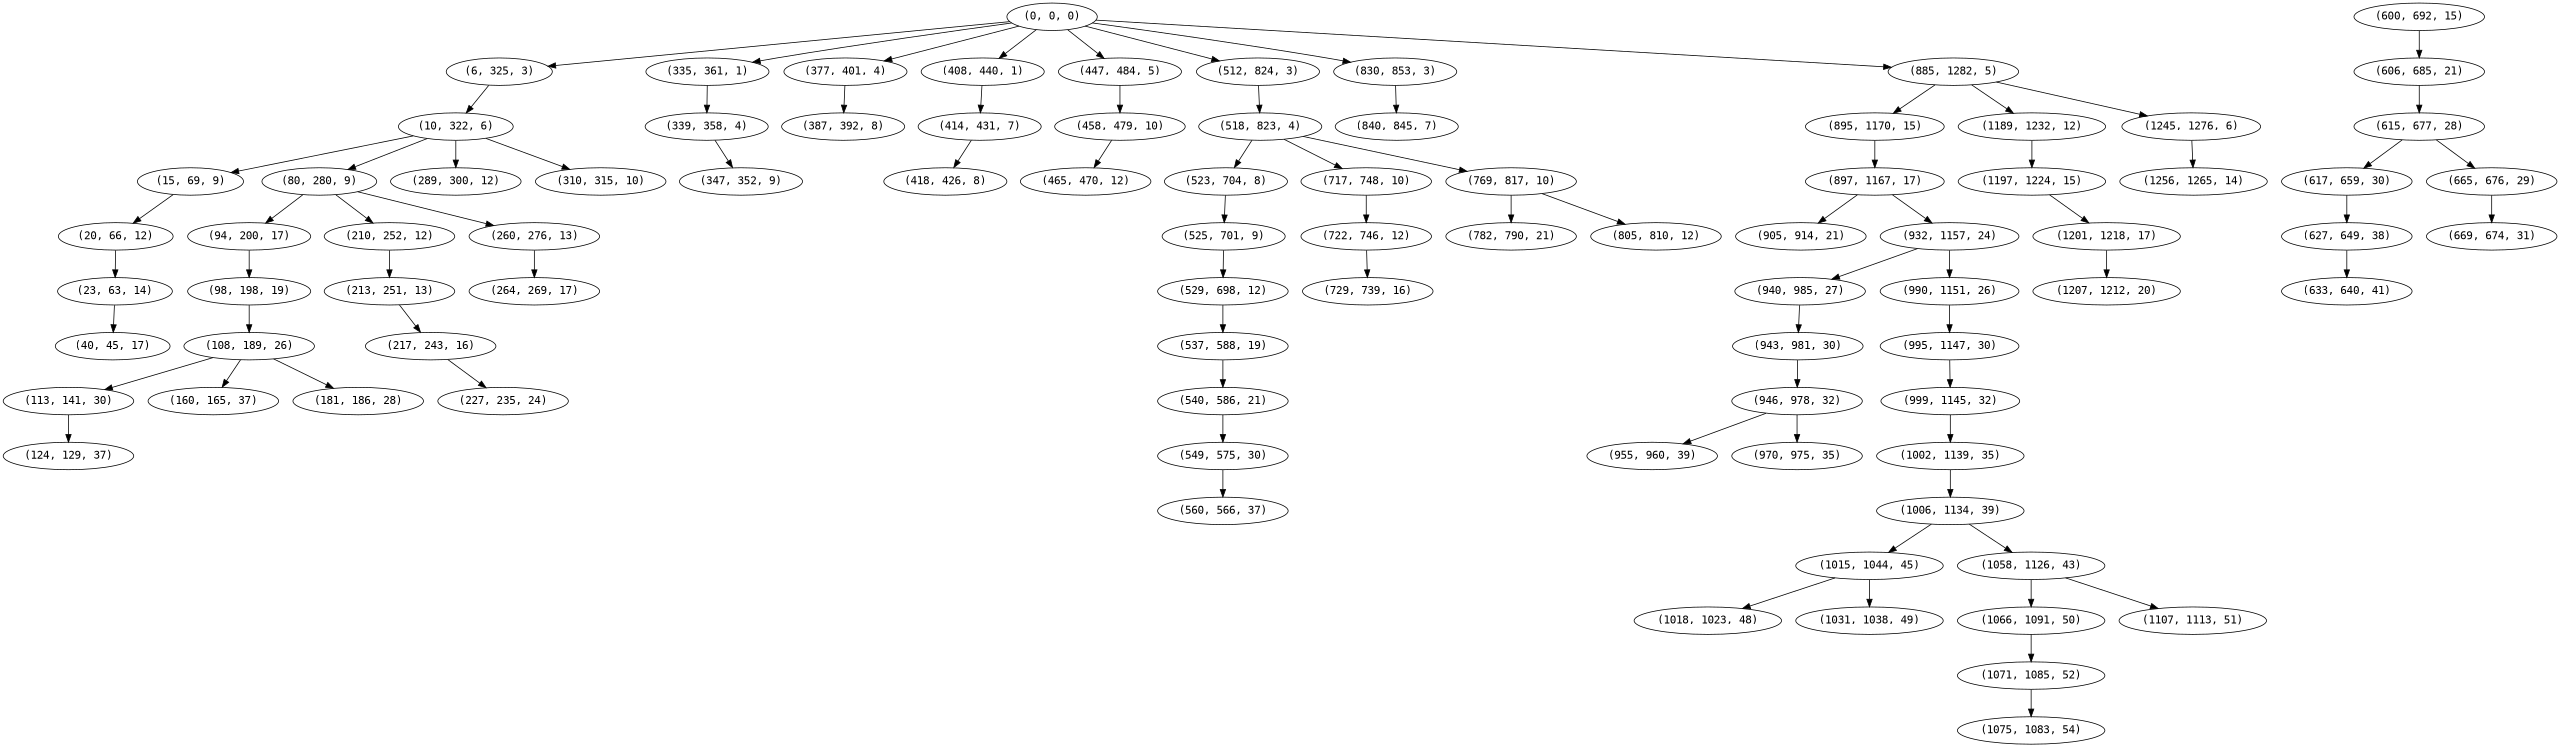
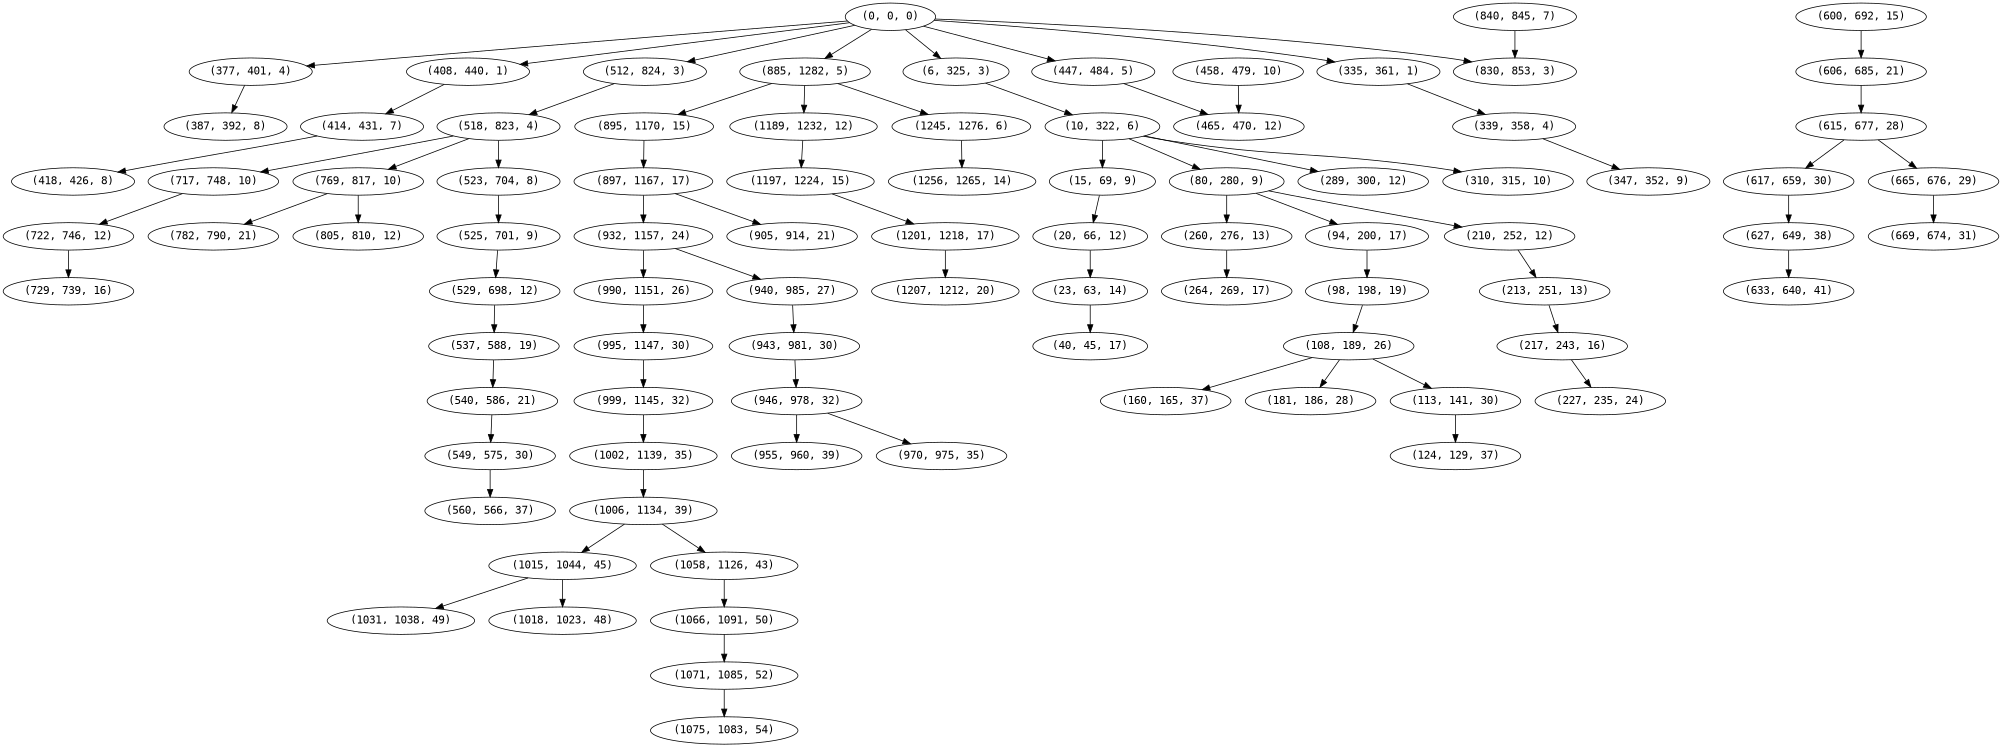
  digraph {
    fontname="DejaVu Sans Mono"
    node [fontname="DejaVu Sans Mono"]
    edge [fontname="DejaVu Sans Mono"]
    "(0, 0, 0)"
    "(6, 325, 3)"
    "(335, 361, 1)"
    "(377, 401, 4)"
    "(408, 440, 1)"
    "(447, 484, 5)"
    "(512, 824, 3)"
    "(830, 853, 3)"
    "(885, 1282, 5)"
    "(10, 322, 6)"
    "(339, 358, 4)"
    "(387, 392, 8)"
    "(414, 431, 7)"
    "(458, 479, 10)"
    "(518, 823, 4)"
    "(840, 845, 7)"
    "(895, 1170, 15)"
    "(1189, 1232, 12)"
    "(1245, 1276, 6)"
    "(15, 69, 9)"
    "(80, 280, 9)"
    "(289, 300, 12)"
    "(310, 315, 10)"
    "(20, 66, 12)"
    "(94, 200, 17)"
    "(210, 252, 12)"
    "(260, 276, 13)"
    "(23, 63, 14)"
    "(40, 45, 17)"
    "(98, 198, 19)"
    "(213, 251, 13)"
    "(264, 269, 17)"
    "(108, 189, 26)"
    "(113, 141, 30)"
    "(160, 165, 37)"
    "(181, 186, 28)"
    "(124, 129, 37)"
    "(217, 243, 16)"
    "(227, 235, 24)"
    "(347, 352, 9)"
    "(418, 426, 8)"
    "(465, 470, 12)"
    "(523, 704, 8)"
    "(717, 748, 10)"
    "(769, 817, 10)"
    "(525, 701, 9)"
    "(722, 746, 12)"
    "(782, 790, 21)"
    "(805, 810, 12)"
    "(529, 698, 12)"
    "(537, 588, 19)"
    "(540, 586, 21)"
    "(600, 692, 15)"
    "(606, 685, 21)"
    "(549, 575, 30)"
    "(560, 566, 37)"
    "(615, 677, 28)"
    "(617, 659, 30)"
    "(665, 676, 29)"
    "(627, 649, 38)"
    "(669, 674, 31)"
    "(633, 640, 41)"
    "(729, 739, 16)"
    "(897, 1167, 17)"
    "(1197, 1224, 15)"
    "(1256, 1265, 14)"
    "(905, 914, 21)"
    "(932, 1157, 24)"
    "(940, 985, 27)"
    "(990, 1151, 26)"
    "(943, 981, 30)"
    "(995, 1147, 30)"
    "(946, 978, 32)"
    "(955, 960, 39)"
    "(970, 975, 35)"
    "(999, 1145, 32)"
    "(1002, 1139, 35)"
    "(1006, 1134, 39)"
    "(1015, 1044, 45)"
    "(1058, 1126, 43)"
    "(1018, 1023, 48)"
    "(1031, 1038, 49)"
    "(1066, 1091, 50)"
-   "(1107, 1113, 51)"
    "(1071, 1085, 52)"
    "(1075, 1083, 54)"
    "(1201, 1218, 17)"
    "(1207, 1212, 20)"
    "(0, 0, 0)" -> "(6, 325, 3)"
    "(0, 0, 0)" -> "(335, 361, 1)"
    "(0, 0, 0)" -> "(377, 401, 4)"
    "(0, 0, 0)" -> "(408, 440, 1)"
    "(0, 0, 0)" -> "(447, 484, 5)"
    "(0, 0, 0)" -> "(512, 824, 3)"
    "(0, 0, 0)" -> "(830, 853, 3)"
    "(0, 0, 0)" -> "(885, 1282, 5)"
    "(6, 325, 3)" -> "(10, 322, 6)"
    "(335, 361, 1)" -> "(339, 358, 4)"
    "(377, 401, 4)" -> "(387, 392, 8)"
    "(408, 440, 1)" -> "(414, 431, 7)"
-   "(447, 484, 5)" -> "(458, 479, 10)"
+   "(447, 484, 5)" -> "(465, 470, 12)"
    "(512, 824, 3)" -> "(518, 823, 4)"
-   "(830, 853, 3)" -> "(840, 845, 7)"
+   "(840, 845, 7)" -> "(830, 853, 3)"
    "(885, 1282, 5)" -> "(895, 1170, 15)"
    "(885, 1282, 5)" -> "(1189, 1232, 12)"
    "(885, 1282, 5)" -> "(1245, 1276, 6)"
    "(10, 322, 6)" -> "(15, 69, 9)"
    "(10, 322, 6)" -> "(80, 280, 9)"
    "(10, 322, 6)" -> "(289, 300, 12)"
    "(10, 322, 6)" -> "(310, 315, 10)"
    "(339, 358, 4)" -> "(347, 352, 9)"
    "(414, 431, 7)" -> "(418, 426, 8)"
    "(458, 479, 10)" -> "(465, 470, 12)"
    "(518, 823, 4)" -> "(523, 704, 8)"
    "(518, 823, 4)" -> "(717, 748, 10)"
    "(518, 823, 4)" -> "(769, 817, 10)"
    "(895, 1170, 15)" -> "(897, 1167, 17)"
    "(1189, 1232, 12)" -> "(1197, 1224, 15)"
    "(1245, 1276, 6)" -> "(1256, 1265, 14)"
    "(15, 69, 9)" -> "(20, 66, 12)"
    "(80, 280, 9)" -> "(94, 200, 17)"
    "(80, 280, 9)" -> "(210, 252, 12)"
    "(80, 280, 9)" -> "(260, 276, 13)"
    "(20, 66, 12)" -> "(23, 63, 14)"
    "(94, 200, 17)" -> "(98, 198, 19)"
    "(210, 252, 12)" -> "(213, 251, 13)"
    "(260, 276, 13)" -> "(264, 269, 17)"
    "(23, 63, 14)" -> "(40, 45, 17)"
    "(98, 198, 19)" -> "(108, 189, 26)"
    "(213, 251, 13)" -> "(217, 243, 16)"
    "(108, 189, 26)" -> "(113, 141, 30)"
    "(108, 189, 26)" -> "(160, 165, 37)"
    "(108, 189, 26)" -> "(181, 186, 28)"
    "(113, 141, 30)" -> "(124, 129, 37)"
    "(217, 243, 16)" -> "(227, 235, 24)"
    "(523, 704, 8)" -> "(525, 701, 9)"
    "(717, 748, 10)" -> "(722, 746, 12)"
    "(769, 817, 10)" -> "(782, 790, 21)"
    "(769, 817, 10)" -> "(805, 810, 12)"
    "(525, 701, 9)" -> "(529, 698, 12)"
    "(722, 746, 12)" -> "(729, 739, 16)"
    "(529, 698, 12)" -> "(537, 588, 19)"
    "(537, 588, 19)" -> "(540, 586, 21)"
    "(540, 586, 21)" -> "(549, 575, 30)"
    "(600, 692, 15)" -> "(606, 685, 21)"
    "(606, 685, 21)" -> "(615, 677, 28)"
    "(549, 575, 30)" -> "(560, 566, 37)"
    "(615, 677, 28)" -> "(617, 659, 30)"
    "(615, 677, 28)" -> "(665, 676, 29)"
    "(617, 659, 30)" -> "(627, 649, 38)"
    "(665, 676, 29)" -> "(669, 674, 31)"
    "(627, 649, 38)" -> "(633, 640, 41)"
    "(897, 1167, 17)" -> "(905, 914, 21)"
    "(897, 1167, 17)" -> "(932, 1157, 24)"
    "(1197, 1224, 15)" -> "(1201, 1218, 17)"
    "(932, 1157, 24)" -> "(940, 985, 27)"
    "(932, 1157, 24)" -> "(990, 1151, 26)"
    "(940, 985, 27)" -> "(943, 981, 30)"
    "(990, 1151, 26)" -> "(995, 1147, 30)"
    "(943, 981, 30)" -> "(946, 978, 32)"
    "(995, 1147, 30)" -> "(999, 1145, 32)"
    "(946, 978, 32)" -> "(955, 960, 39)"
    "(946, 978, 32)" -> "(970, 975, 35)"
    "(999, 1145, 32)" -> "(1002, 1139, 35)"
    "(1002, 1139, 35)" -> "(1006, 1134, 39)"
    "(1006, 1134, 39)" -> "(1015, 1044, 45)"
    "(1006, 1134, 39)" -> "(1058, 1126, 43)"
    "(1015, 1044, 45)" -> "(1018, 1023, 48)"
    "(1015, 1044, 45)" -> "(1031, 1038, 49)"
    "(1058, 1126, 43)" -> "(1066, 1091, 50)"
-   "(1058, 1126, 43)" -> "(1107, 1113, 51)"
    "(1066, 1091, 50)" -> "(1071, 1085, 52)"
    "(1071, 1085, 52)" -> "(1075, 1083, 54)"
    "(1201, 1218, 17)" -> "(1207, 1212, 20)"
  }
